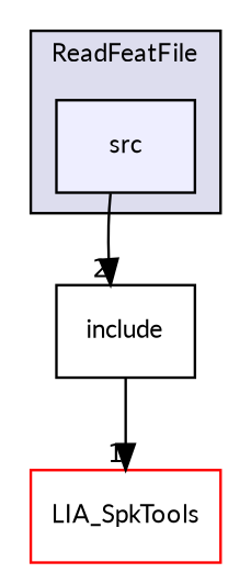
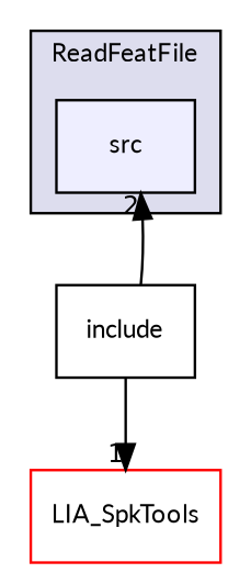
  digraph {
    compound=true
    fontname=Lato
    node [fontname=Lato fontsize=10 shape=box style=filled]
    edge [fontname=Lato labeldistance=1.5 labelfontname=Helvetica labelfontsize=10]
    n1 [fillcolor="#eeeeff" label=src pencolor=black]
    n2 [label=include style=""]
    n3 [color=red fillcolor=white label=LIA_SpkTools]
    subgraph cluster_1 {
      bgcolor="#ddddee"
      fontsize=10
      label=ReadFeatFile
      pencolor=black
      n1
    }
-   n1 -> n2 [headlabel=2]
+   n2 -> n1 [headlabel=2]
    n2 -> n3 [headlabel=1]
  }
